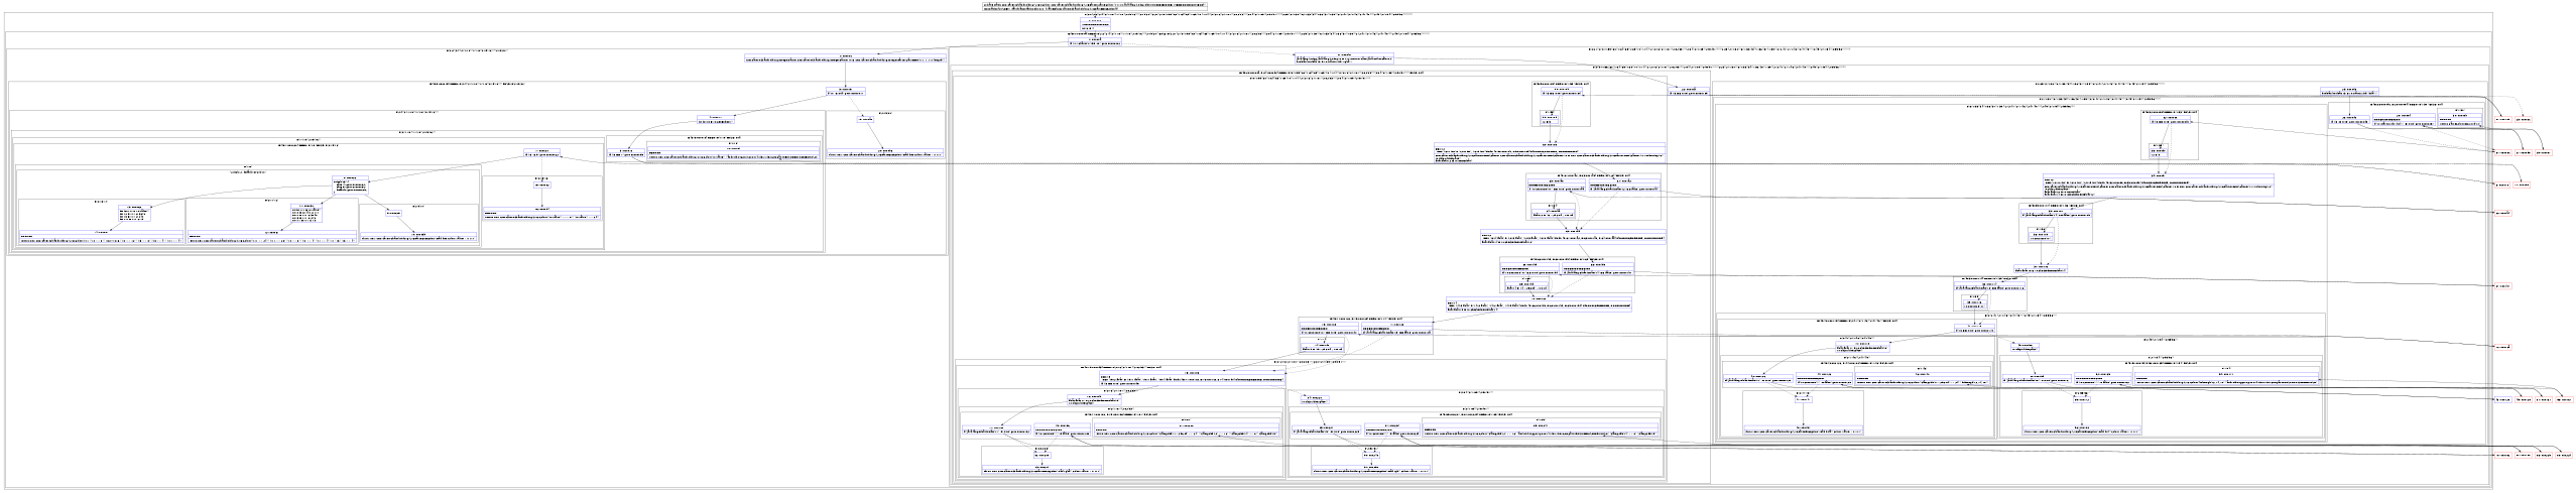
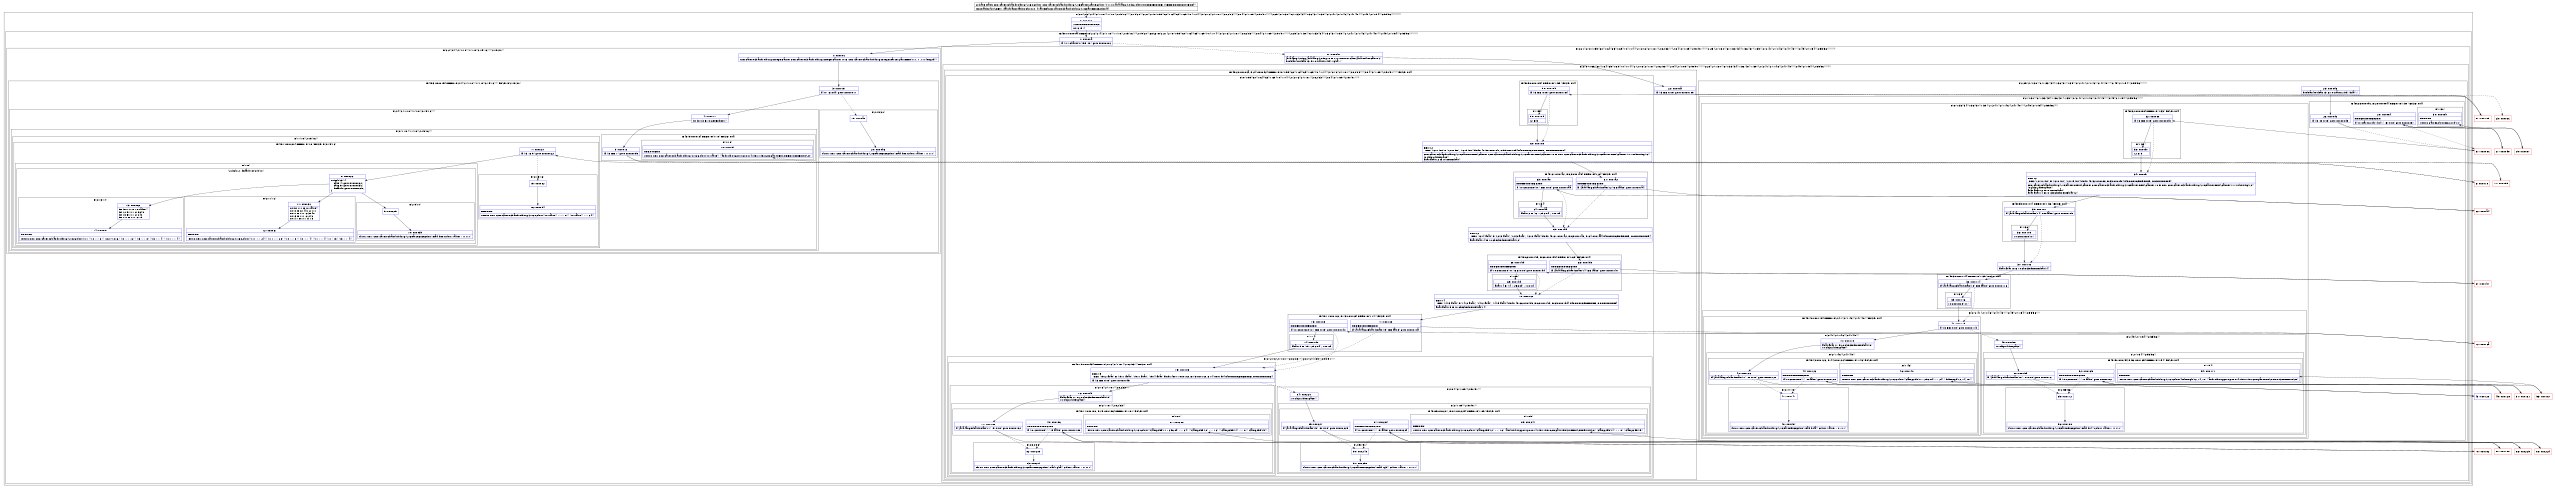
  digraph {
    node [color=blue shape=record]
-   n1 [label="{18\:\ 0x009f|RETURN\l|return new com.caverock.androidsvg.SVG.Colour(r0.value() \| android.support.p000v4.view.ViewCompat.MEASURED_STATE_MASK)\l}"]
+   n1 [label="{18\:\ 0x009f|ARGUMENT\l|return new com.caverock.androidsvg.SVG.Colour(r0.value() \| android.support.p000v4.view.ViewCompat.MEASURED_STATE_MASK)\l}"]
    n2 [label="{5\:\ 0x001c|if (r3 == 7) goto L_0x0095\l}"]
    n3 [label="{13\:\ 0x0062|int int r11 = r0.value()\lint r0 = r11 & 3840\lint r3 = r11 & 240\lint r11 = r11 & 15\l}"]
    n4 [label="{14\:\ 0x0081|RETURN\l|return new com.caverock.androidsvg.SVG.Colour(r11 \| (r0 \<\< 8) \| \-16777216 \| (r0 \<\< 12) \| (r3 \<\< 8) \| (r3 \<\< 4) \| (r11 \<\< 4))\l}"]
    n5 [label="{11\:\ 0x003c|int int r11 = r0.value()\lint r0 = 61440 & r11\lint r1 = r11 & 3840\lint r3 = r11 & 240\lint r11 = r11 & 15\l}"]
    n6 [label="{12\:\ 0x0061|RETURN\l|return new com.caverock.androidsvg.SVG.Colour((r11 \<\< 24) \| (r11 \<\< 28) \| (r0 \<\< 8) \| (r0 \<\< 4) \| (r1 \<\< 4) \| r1 \| r3 \| (r3 \>\> 4))\l}"]
    n7 [label="{9\:\ 0x0025}"]
    n8 [label="{10\:\ 0x003b|throw new com.caverock.androidsvg.SVGParseException(\"Bad hex colour value: \" + r11)\l}"]
    n9 [label="{8\:\ 0x0022|switch(r3) \{\l    case 4: goto L_0x0062;\l    case 5: goto L_0x003c;\l    default: goto L_0x0025;\l\}\l}"]
    n10 [label="{15\:\ 0x0082}"]
    n11 [label="{16\:\ 0x0094|RETURN\l|return new com.caverock.androidsvg.SVG.Colour((r0.value() \>\>\> 8) \| (r0.value() \<\< 24))\l}"]
    n12 [label="{7\:\ 0x0020|if (r3 != 9) goto L_0x0022\l}"]
    n13 [label="{4\:\ 0x0017|int int r3 = r0.getEndPos()\l}"]
    n14 [label="{19\:\ 0x00a0}"]
    n15 [label="{20\:\ 0x00b6|throw new com.caverock.androidsvg.SVGParseException(\"Bad hex colour value: \" + r11)\l}"]
    n16 [label="{3\:\ 0x0015|if (r0 != null) goto L_0x0017\l}"]
    n17 [label="{2\:\ 0x000c|com.caverock.androidsvg.IntegerParser com.caverock.androidsvg.IntegerParser r0 = com.caverock.androidsvg.IntegerParser.parseHex(r11, 1, r11.length())\l}"]
    n18 [label="{59\:\ 0x018d|r2 = 5\l}"]
    n19 [label="{58\:\ 0x018b|if (r3 == true) goto L_0x018d\l}"]
    n20 [label="{64\:\ 0x01aa|float r2 = (r2 * 256.0f) \/ 100.0f\l}"]
    n21 [label="{61\:\ 0x01a2|ADDED_TO_REGION\l|if (java.lang.Float.isNaN(r2) == false) goto L_0x01a4\l}"]
    n22 [label="{63\:\ 0x01a8|ADDED_TO_REGION\l|if (r0.consume('%') == true) goto L_0x01aa\l}"]
    n23 [label="{69\:\ 0x01bd|float r4 = (r4 * 256.0f) \/ 100.0f\l}"]
    n24 [label="{66\:\ 0x01b5|ADDED_TO_REGION\l|if (java.lang.Float.isNaN(r4) == false) goto L_0x01b7\l}"]
    n25 [label="{68\:\ 0x01bb|ADDED_TO_REGION\l|if (r0.consume('%') == true) goto L_0x01bd\l}"]
    n26 [label="{74\:\ 0x01d0|float r9 = (r9 * 256.0f) \/ 100.0f\l}"]
    n27 [label="{71\:\ 0x01c8|ADDED_TO_REGION\l|if (java.lang.Float.isNaN(r9) == false) goto L_0x01ca\l}"]
    n28 [label="{73\:\ 0x01ce|ADDED_TO_REGION\l|if (r0.consume('%') == true) goto L_0x01d0\l}"]
    n29 [label="{81\:\ 0x0208|RETURN\l|return new com.caverock.androidsvg.SVG.Colour((clamp255(r1 * 256.0f) \<\< 24) \| (clamp255(r2) \<\< 16) \| (clamp255(r4) \<\< 8) \| clamp255(r9))\l}"]
    n30 [label="{77\:\ 0x01e0|if (java.lang.Float.isNaN(r1) != true) goto L_0x01e2\l}"]
    n31 [label="{79\:\ 0x01e6|ADDED_TO_REGION\l|if (r0.consume(')') != false) goto L_0x01e8\l}"]
    n32 [label="{82\:\ 0x0209}"]
    n33 [label="{83\:\ 0x021f|throw new com.caverock.androidsvg.SVGParseException(\"Bad rgba() colour value: \" + r11)\l}"]
    n34 [label="{76\:\ 0x01d5|float float r1 = r0.checkedNextFloat(r9)\lr0.skipWhitespace()\l}"]
    n35 [label="{75\:\ 0x01d3|PHI: r9 \l  PHI: (r9v2 float) = (r9v1 float), (r9v1 float), (r9v4 float) binds: [B:71:0x01c8, B:73:0x01ce, B:74:0x01d0] A[DONT_GENERATE, DONT_INLINE]\l|if (r3 == true) goto L_0x01d5\l}"]
    n36 [label="{89\:\ 0x0247|RETURN\l|return new com.caverock.androidsvg.SVG.Colour((clamp255(r2) \<\< 16) \| android.support.p000v4.view.ViewCompat.MEASURED_STATE_MASK \| (clamp255(r4) \<\< 8) \| clamp255(r9))\l}"]
    n37 [label="{85\:\ 0x0227|if (java.lang.Float.isNaN(r9) != true) goto L_0x0229\l}"]
    n38 [label="{87\:\ 0x022d|ADDED_TO_REGION\l|if (r0.consume(')') != false) goto L_0x022f\l}"]
    n39 [label="{90\:\ 0x0248}"]
    n40 [label="{91\:\ 0x025e|throw new com.caverock.androidsvg.SVGParseException(\"Bad rgb() colour value: \" + r11)\l}"]
    n41 [label="{84\:\ 0x0220|r0.skipWhitespace()\l}"]
    n42 [label="{60\:\ 0x018e|PHI: r2 \l  PHI: (r2v1 int) = (r2v0 int), (r2v9 int) binds: [B:58:0x018b, B:59:0x018d] A[DONT_GENERATE, DONT_INLINE]\l|com.caverock.androidsvg.SVGParser$TextScanner com.caverock.androidsvg.SVGParser.TextScanner r0 = new com.caverock.androidsvg.SVGParser.TextScanner(r11.substring(r2))\lr0.skipWhitespace()\lfloat float r2 = r0.nextFloat()\l}"]
    n43 [label="{65\:\ 0x01ad|PHI: r2 \l  PHI: (r2v4 float) = (r2v3 float), (r2v3 float), (r2v8 float) binds: [B:61:0x01a2, B:63:0x01a8, B:64:0x01aa] A[DONT_GENERATE, DONT_INLINE]\l|float float r4 = r0.checkedNextFloat(r2)\l}"]
    n44 [label="{70\:\ 0x01c0|PHI: r4 \l  PHI: (r4v3 float) = (r4v2 float), (r4v2 float), (r4v5 float) binds: [B:66:0x01b5, B:68:0x01bb, B:69:0x01bd] A[DONT_GENERATE, DONT_INLINE]\l|float float r9 = r0.checkedNextFloat(r4)\l}"]
    n45 [label="{22\:\ 0x00ca|if (r3 == true) goto L_0x0189\l}"]
    n46 [label="{30\:\ 0x00eb|RETURN\l|return parseColourKeyword(r0)\l}"]
    n47 [label="{26\:\ 0x00dc|if (r3 != true) goto L_0x00de\l}"]
    n48 [label="{28\:\ 0x00e4|ADDED_TO_REGION\l|if (r0.startsWith(\"hsl(\") != true) goto L_0x00e7\l}"]
    n49 [label="{33\:\ 0x00f0|r2 = 5\l}"]
    n50 [label="{32\:\ 0x00ee|if (r3 == true) goto L_0x00f0\l}"]
    n51 [label="{36\:\ 0x0109|r0.consume('%')\l}"]
    n52 [label="{35\:\ 0x0107|if (java.lang.Float.isNaN(r4) == false) goto L_0x0109\l}"]
    n53 [label="{39\:\ 0x0116|r0.consume('%')\l}"]
    n54 [label="{38\:\ 0x0114|if (java.lang.Float.isNaN(r8) == false) goto L_0x0116\l}"]
    n55 [label="{46\:\ 0x0140|RETURN\l|return new com.caverock.androidsvg.SVG.Colour((clamp255(r1 * 256.0f) \<\< 24) \| hslToRgb(r2, r4, r8))\l}"]
    n56 [label="{42\:\ 0x0126|if (java.lang.Float.isNaN(r1) != true) goto L_0x0128\l}"]
    n57 [label="{44\:\ 0x012c|ADDED_TO_REGION\l|if (r0.consume(')') != false) goto L_0x012e\l}"]
    n58 [label="{47\:\ 0x0141}"]
    n59 [label="{48\:\ 0x0157|throw new com.caverock.androidsvg.SVGParseException(\"Bad hsla() colour value: \" + r11)\l}"]
    n60 [label="{41\:\ 0x011b|float float r1 = r0.checkedNextFloat(r8)\lr0.skipWhitespace()\l}"]
    n61 [label="{40\:\ 0x0119|if (r3 == true) goto L_0x011b\l}"]
    n62 [label="{54\:\ 0x0171|RETURN\l|return new com.caverock.androidsvg.SVG.Colour(hslToRgb(r2, r4, r8) \| android.support.p000v4.view.ViewCompat.MEASURED_STATE_MASK)\l}"]
    n63 [label="{50\:\ 0x015f|if (java.lang.Float.isNaN(r8) != true) goto L_0x0161\l}"]
    n64 [label="{52\:\ 0x0165|ADDED_TO_REGION\l|if (r0.consume(')') != false) goto L_0x0167\l}"]
    n65 [label="{55\:\ 0x0172}"]
    n66 [label="{56\:\ 0x0188|throw new com.caverock.androidsvg.SVGParseException(\"Bad hsl() colour value: \" + r11)\l}"]
    n67 [label="{49\:\ 0x0158|r0.skipWhitespace()\l}"]
    n68 [label="{34\:\ 0x00f1|PHI: r2 \l  PHI: (r2v10 int) = (r2v0 int), (r2v15 int) binds: [B:32:0x00ee, B:33:0x00f0] A[DONT_GENERATE, DONT_INLINE]\l|com.caverock.androidsvg.SVGParser$TextScanner com.caverock.androidsvg.SVGParser.TextScanner r0 = new com.caverock.androidsvg.SVGParser.TextScanner(r11.substring(r2))\lr0.skipWhitespace()\lfloat float r2 = r0.nextFloat()\lfloat float r4 = r0.checkedNextFloat(r2)\l}"]
    n69 [label="{37\:\ 0x010c|float float r8 = r0.checkedNextFloat(r4)\l}"]
    n70 [label="{25\:\ 0x00d6|boolean boolean r3 = r0.startsWith(\"hsla(\")\l}"]
    n71 [label="{21\:\ 0x00b7|java.lang.String java.lang.String r0 = r11.toLowerCase(java.util.Locale.US)\lboolean boolean r3 = r0.startsWith(\"rgba(\")\l}"]
    n72 [label="{1\:\ 0x000a|if (r11.charAt(0) == '#') goto L_0x000c\l}"]
    n73 [label="{0\:\ 0x0000|MTH_ENTER_BLOCK\l|int r2 = 4\l}"]
    n74 [color=red label="{6\:\ 0x001e}"]
    n75 [color=red label="{17\:\ 0x0095}"]
    n76 [color=red label="{62\:\ 0x01a4}"]
    n77 [color=red label="{67\:\ 0x01b7}"]
    n78 [color=red label="{72\:\ 0x01ca}"]
    n79 [color=red label="{78\:\ 0x01e2}"]
    n80 [color=red label="{80\:\ 0x01e8}"]
    n81 [color=red label="{86\:\ 0x0229}"]
    n82 [color=red label="{88\:\ 0x022f}"]
    n83 [color=red label="{23\:\ 0x00cc}"]
    n84 [color=red label="{57\:\ 0x0189}"]
    n85 [color=red label="{27\:\ 0x00de}"]
    n86 [color=red label="{31\:\ 0x00ec}"]
    n87 [color=red label="{29\:\ 0x00e7}"]
    n88 [label="{43\:\ 0x0128}"]
    n89 [color=red label="{45\:\ 0x012e}"]
    n90 [color=red label="{51\:\ 0x0161}"]
    n91 [color=red label="{53\:\ 0x0167}"]
    n92 [label="{private static com.caverock.androidsvg.SVG$Colour com.caverock.androidsvg.SVGParser.parseColour((r11v0 java.lang.String A[IMMUTABLE_TYPE, METHOD_ARGUMENT]))  | Annotation[SYSTEM, dalvik.annotation.Throws, \{value=[com.caverock.androidsvg.SVGParseException]\}]\l}" color=""]
    subgraph cluster_1 {
      label="R(2:0|(2:2|(2:4|(2:(1:18)|(1:(1:8)(2:15|16))))(2:19|20))(2:21|(2:(8:(1:59)|60|(1:64)|65|(1:69)|70|(1:74)|(2:(2:76|(2:(1:81)|(2:82|83)))|(2:84|(2:(1:89)|(2:90|91)))))|(2:25|(2:(1:30)|(6:(1:33)|34|(1:36)|37|(1:39)|(2:(2:41|(2:(1:46)|(2:47|48)))|(2:49|(2:(1:54)|(2:55|56))))))))))"
      n73
      subgraph cluster_2 {
        label="IF [B:1:0x000a] THEN: R(2:2|(2:4|(2:(1:18)|(1:(1:8)(2:15|16))))(2:19|20)) ELSE: R(2:21|(2:(8:(1:59)|60|(1:64)|65|(1:69)|70|(1:74)|(2:(2:76|(2:(1:81)|(2:82|83)))|(2:84|(2:(1:89)|(2:90|91)))))|(2:25|(2:(1:30)|(6:(1:33)|34|(1:36)|37|(1:39)|(2:(2:41|(2:(1:46)|(2:47|48)))|(2:49|(2:(1:54)|(2:55|56)))))))))"
        n72
        subgraph cluster_3 {
          label="R(2:2|(2:4|(2:(1:18)|(1:(1:8)(2:15|16))))(2:19|20))"
          n17
          subgraph cluster_4 {
            label="IF [B:3:0x0015] THEN: R(2:4|(2:(1:18)|(1:(1:8)(2:15|16)))) ELSE: R(2:19|20)"
            n16
            subgraph cluster_5 {
              label="R(2:4|(2:(1:18)|(1:(1:8)(2:15|16))))"
              n13
              subgraph cluster_6 {
                label="R(2:(1:18)|(1:(1:8)(2:15|16)))"
                subgraph cluster_7 {
                  label="IF [B:5:0x001c] THEN: R(1:18) ELSE: null"
                  n2
                  subgraph cluster_8 {
                    label="R(1:18)"
                    n1
                  }
                }
                subgraph cluster_9 {
                  label="R(1:(1:8)(2:15|16))"
                  subgraph cluster_10 {
                    label="IF [B:7:0x0020] THEN: R(1:8) ELSE: R(2:15|16)"
                    n12
                    subgraph cluster_11 {
                      label="R(1:8)"
                      subgraph cluster_12 {
                        label="Switch: 2, default: R(2:9|10)"
                        n9
                        subgraph cluster_13 {
                          label="R(2:13|14)"
                          n3
                          n4
                        }
                        subgraph cluster_14 {
                          label="R(2:11|12)"
                          n5
                          n6
                        }
                        subgraph cluster_15 {
                          label="R(2:9|10)"
                          n7
                          n8
                        }
                      }
                    }
                    subgraph cluster_16 {
                      label="R(2:15|16)"
                      n10
                      n11
                    }
                  }
                }
              }
            }
            subgraph cluster_17 {
              label="R(2:19|20)"
              n14
              n15
            }
          }
        }
        subgraph cluster_18 {
          label="R(2:21|(2:(8:(1:59)|60|(1:64)|65|(1:69)|70|(1:74)|(2:(2:76|(2:(1:81)|(2:82|83)))|(2:84|(2:(1:89)|(2:90|91)))))|(2:25|(2:(1:30)|(6:(1:33)|34|(1:36)|37|(1:39)|(2:(2:41|(2:(1:46)|(2:47|48)))|(2:49|(2:(1:54)|(2:55|56)))))))))"
          n71
          subgraph cluster_19 {
            label="R(2:(8:(1:59)|60|(1:64)|65|(1:69)|70|(1:74)|(2:(2:76|(2:(1:81)|(2:82|83)))|(2:84|(2:(1:89)|(2:90|91)))))|(2:25|(2:(1:30)|(6:(1:33)|34|(1:36)|37|(1:39)|(2:(2:41|(2:(1:46)|(2:47|48)))|(2:49|(2:(1:54)|(2:55|56))))))))"
            subgraph cluster_20 {
              label="IF [B:22:0x00ca, B:24:0x00d2] THEN: R(8:(1:59)|60|(1:64)|65|(1:69)|70|(1:74)|(2:(2:76|(2:(1:81)|(2:82|83)))|(2:84|(2:(1:89)|(2:90|91))))) ELSE: null"
              n45
              subgraph cluster_21 {
                label="R(8:(1:59)|60|(1:64)|65|(1:69)|70|(1:74)|(2:(2:76|(2:(1:81)|(2:82|83)))|(2:84|(2:(1:89)|(2:90|91)))))"
                n42
                n43
                n44
                subgraph cluster_22 {
                  label="IF [B:58:0x018b] THEN: R(1:59) ELSE: null"
                  n19
                  subgraph cluster_23 {
                    label="R(1:59)"
                    n18
                  }
                }
                subgraph cluster_24 {
                  label="IF [B:61:0x01a2, B:63:0x01a8] THEN: R(1:64) ELSE: null"
                  n21
                  n22
                  subgraph cluster_25 {
                    label="R(1:64)"
                    n20
                  }
                }
                subgraph cluster_26 {
                  label="IF [B:66:0x01b5, B:68:0x01bb] THEN: R(1:69) ELSE: null"
                  n24
                  n25
                  subgraph cluster_27 {
                    label="R(1:69)"
                    n23
                  }
                }
                subgraph cluster_28 {
                  label="IF [B:71:0x01c8, B:73:0x01ce] THEN: R(1:74) ELSE: null"
                  n27
                  n28
                  subgraph cluster_29 {
                    label="R(1:74)"
                    n26
                  }
                }
                subgraph cluster_30 {
                  label="R(2:(2:76|(2:(1:81)|(2:82|83)))|(2:84|(2:(1:89)|(2:90|91))))"
                  subgraph cluster_31 {
                    label="IF [B:75:0x01d3] THEN: R(2:76|(2:(1:81)|(2:82|83))) ELSE: null"
                    n35
                    subgraph cluster_32 {
                      label="R(2:76|(2:(1:81)|(2:82|83)))"
                      n34
                      subgraph cluster_33 {
                        label="R(2:(1:81)|(2:82|83))"
                        subgraph cluster_34 {
                          label="IF [B:77:0x01e0, B:79:0x01e6] THEN: R(1:81) ELSE: null"
                          n30
                          n31
                          subgraph cluster_35 {
                            label="R(1:81)"
                            n29
                          }
                        }
                        subgraph cluster_36 {
                          label="R(2:82|83)"
                          n32
                          n33
                        }
                      }
                    }
                  }
                  subgraph cluster_37 {
                    label="R(2:84|(2:(1:89)|(2:90|91)))"
                    n41
                    subgraph cluster_38 {
                      label="R(2:(1:89)|(2:90|91))"
                      subgraph cluster_39 {
                        label="IF [B:85:0x0227, B:87:0x022d] THEN: R(1:89) ELSE: null"
                        n37
                        n38
                        subgraph cluster_40 {
                          label="R(1:89)"
                          n36
                        }
                      }
                      subgraph cluster_41 {
                        label="R(2:90|91)"
                        n39
                        n40
                      }
                    }
                  }
                }
              }
            }
            subgraph cluster_42 {
              label="R(2:25|(2:(1:30)|(6:(1:33)|34|(1:36)|37|(1:39)|(2:(2:41|(2:(1:46)|(2:47|48)))|(2:49|(2:(1:54)|(2:55|56)))))))"
              n70
              subgraph cluster_43 {
                label="R(2:(1:30)|(6:(1:33)|34|(1:36)|37|(1:39)|(2:(2:41|(2:(1:46)|(2:47|48)))|(2:49|(2:(1:54)|(2:55|56))))))"
                subgraph cluster_44 {
                  label="IF [B:26:0x00dc, B:28:0x00e4] THEN: R(1:30) ELSE: null"
                  n47
                  n48
                  subgraph cluster_45 {
                    label="R(1:30)"
                    n46
                  }
                }
                subgraph cluster_46 {
                  label="R(6:(1:33)|34|(1:36)|37|(1:39)|(2:(2:41|(2:(1:46)|(2:47|48)))|(2:49|(2:(1:54)|(2:55|56)))))"
                  n68
                  n69
                  subgraph cluster_47 {
                    label="IF [B:32:0x00ee] THEN: R(1:33) ELSE: null"
                    n50
                    subgraph cluster_48 {
                      label="R(1:33)"
                      n49
                    }
                  }
                  subgraph cluster_49 {
                    label="IF [B:35:0x0107] THEN: R(1:36) ELSE: null"
                    n52
                    subgraph cluster_50 {
                      label="R(1:36)"
                      n51
                    }
                  }
                  subgraph cluster_51 {
                    label="IF [B:38:0x0114] THEN: R(1:39) ELSE: null"
                    n54
                    subgraph cluster_52 {
                      label="R(1:39)"
                      n53
                    }
                  }
                  subgraph cluster_53 {
                    label="R(2:(2:41|(2:(1:46)|(2:47|48)))|(2:49|(2:(1:54)|(2:55|56))))"
                    subgraph cluster_54 {
                      label="IF [B:40:0x0119] THEN: R(2:41|(2:(1:46)|(2:47|48))) ELSE: null"
                      n61
                      subgraph cluster_55 {
                        label="R(2:41|(2:(1:46)|(2:47|48)))"
                        n60
                        subgraph cluster_56 {
                          label="R(2:(1:46)|(2:47|48))"
                          subgraph cluster_57 {
                            label="IF [B:42:0x0126, B:44:0x012c] THEN: R(1:46) ELSE: null"
                            n56
                            n57
                            subgraph cluster_58 {
                              label="R(1:46)"
                              n55
                            }
                          }
                          subgraph cluster_59 {
                            label="R(2:47|48)"
                            n58
                            n59
                          }
                        }
                      }
                    }
                    subgraph cluster_60 {
                      label="R(2:49|(2:(1:54)|(2:55|56)))"
                      n67
                      subgraph cluster_61 {
                        label="R(2:(1:54)|(2:55|56))"
                        subgraph cluster_62 {
                          label="IF [B:50:0x015f, B:52:0x0165] THEN: R(1:54) ELSE: null"
                          n63
                          n64
                          subgraph cluster_63 {
                            label="R(1:54)"
                            n62
                          }
                        }
                        subgraph cluster_64 {
                          label="R(2:55|56)"
                          n65
                          n66
                        }
                      }
                    }
                  }
                }
              }
            }
          }
        }
      }
    }
    n2 -> n74 [style=dashed]
    n2 -> n75
    n3 -> n4
    n5 -> n6
    n7 -> n8
    n9 -> n3
    n9 -> n5
    n9 -> n7
    n10 -> n11
    n12 -> n9
    n12 -> n10 [style=dashed]
    n13 -> n2
    n14 -> n15
    n16 -> n13
    n16 -> n14 [style=dashed]
    n17 -> n16
    n18 -> n42
    n19 -> n18
    n19 -> n42 [style=dashed]
    n20 -> n43
    n21 -> n43 [style=dashed]
    n21 -> n76
    n22 -> n20
    n22 -> n43 [style=dashed]
    n23 -> n44
    n24 -> n44 [style=dashed]
    n24 -> n77
    n25 -> n23
    n25 -> n44 [style=dashed]
    n26 -> n35
    n27 -> n35 [style=dashed]
    n27 -> n78
    n28 -> n26
    n28 -> n35 [style=dashed]
    n30 -> n32 [style=dashed]
    n30 -> n79
    n31 -> n32 [style=dashed]
    n31 -> n80
    n32 -> n33
    n34 -> n30
    n35 -> n34
    n35 -> n41 [style=dashed]
    n37 -> n39 [style=dashed]
    n37 -> n81
    n38 -> n39 [style=dashed]
    n38 -> n82
    n39 -> n40
    n41 -> n37
    n42 -> n21
    n43 -> n24
    n44 -> n27
    n45 -> n83 [style=dashed]
    n45 -> n84
    n47 -> n85
    n47 -> n86 [style=dashed]
    n48 -> n86 [style=dashed]
    n48 -> n87
    n49 -> n68
    n50 -> n49
    n50 -> n68 [style=dashed]
    n51 -> n69
    n52 -> n51
    n52 -> n69 [style=dashed]
    n53 -> n61
    n54 -> n53
    n54 -> n61 [style=dashed]
    n56 -> n58 [style=dashed]
    n56 -> n88
    n57 -> n58 [style=dashed]
    n57 -> n89
    n58 -> n59
    n60 -> n56
    n61 -> n60
    n61 -> n67 [style=dashed]
    n63 -> n65 [style=dashed]
    n63 -> n90
    n64 -> n65 [style=dashed]
    n64 -> n91
    n65 -> n66
    n67 -> n63
    n68 -> n52
    n69 -> n54
    n70 -> n47
    n71 -> n45
    n72 -> n17
    n72 -> n71 [style=dashed]
    n73 -> n72
    n74 -> n12
    n75 -> n1 [style=dashed]
    n76 -> n22
    n77 -> n25
    n78 -> n28
    n79 -> n31
    n80 -> n29
    n81 -> n38
    n82 -> n36
    n84 -> n19
    n85 -> n48
    n86 -> n50
    n87 -> n46
    n88 -> n57
    n89 -> n55
    n90 -> n64
    n91 -> n62
    n92 -> n73
  }
